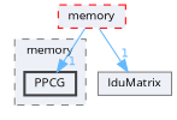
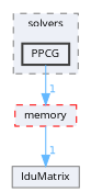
  digraph {
    compound=true
    fontname="Open Sans"
    node [fillcolor="#edf0f7" fontname="Open Sans" fontsize=10 shape=box]
    edge [color=steelblue1 fontcolor=steelblue1 fontname="Open Sans" fontsize=10 headlabel=1 labeldistance=1.5 labelfontname=Helvetica labelfontsize=10]
    n1 [color=grey25 height=0.2 label=PPCG style="filled,bold" width=0.4]
    n2 [color=red height=0.2 label=memory style="filled,dashed" width=0.4]
    n3 [color=grey50 height=0.2 label=lduMatrix style=filled width=0.4]
    subgraph cluster_1 {
      bgcolor="#edf0f7"
      fontsize=10
-     label=memory
+     label=solvers
      pencolor=grey50
      style="filled,dashed"
      n1
    }
-   n2 -> n1
+   n1 -> n2
    n2 -> n3
  }
